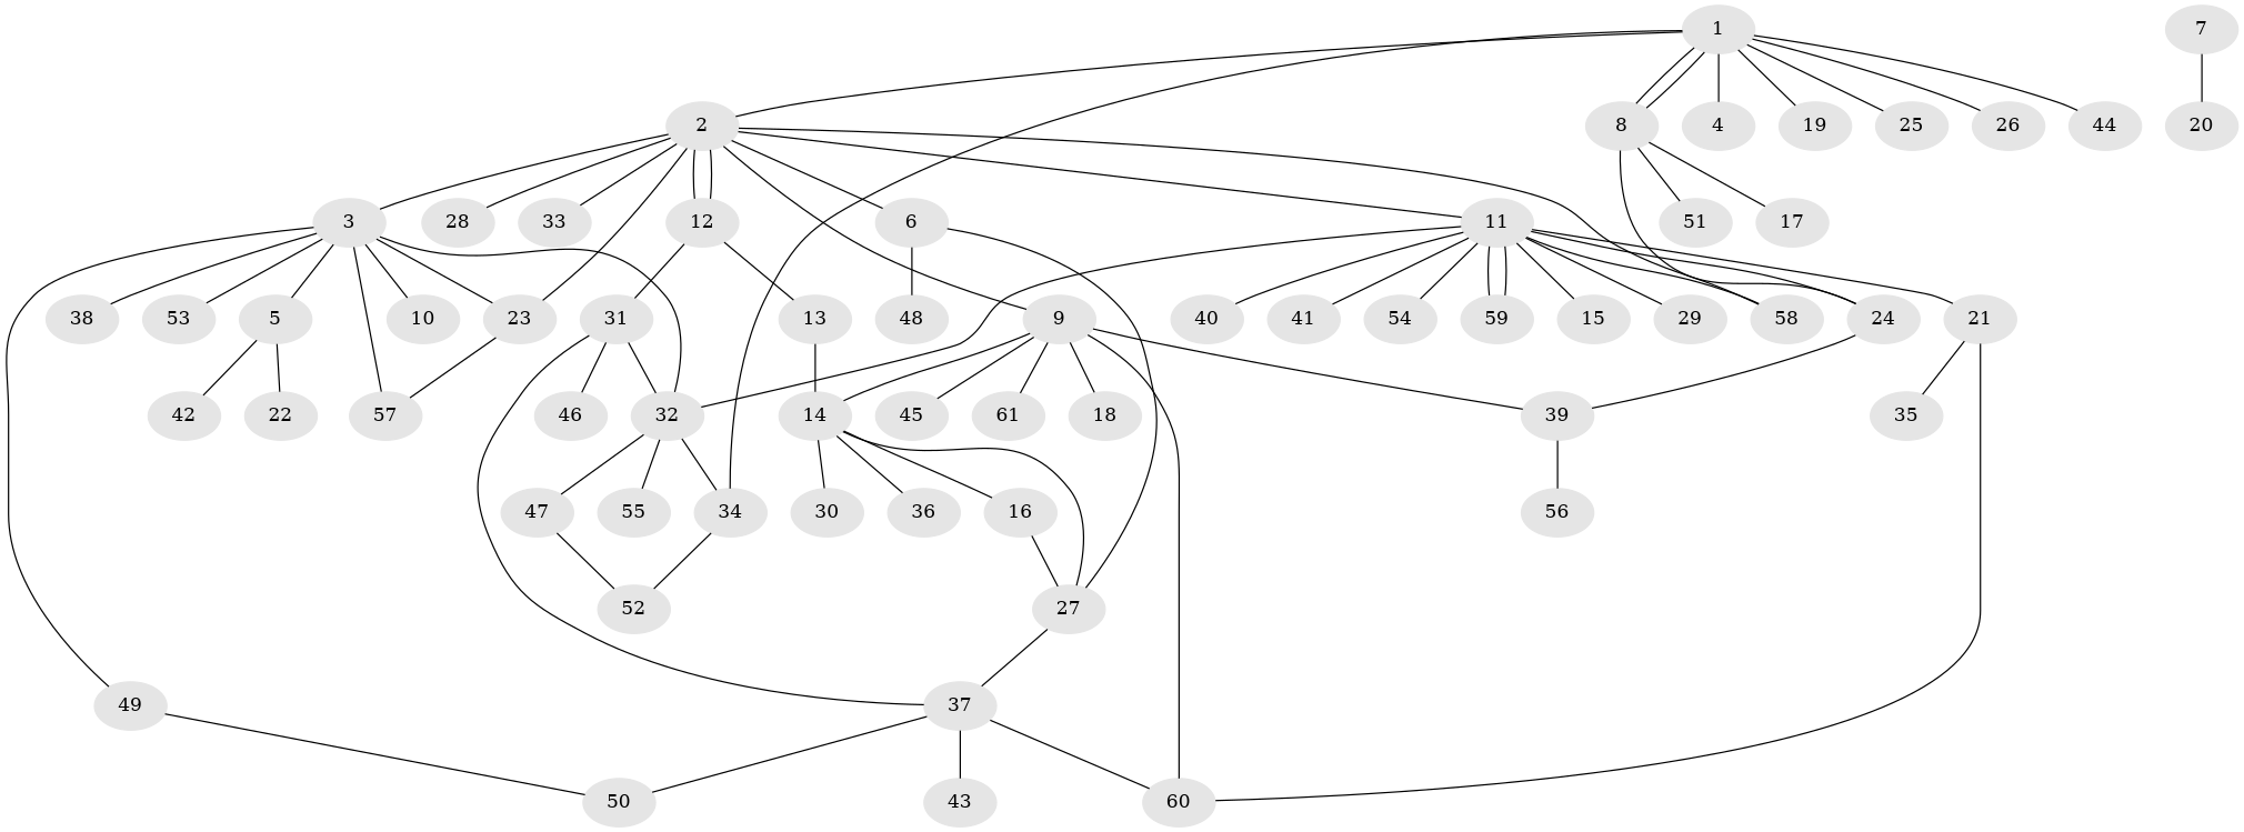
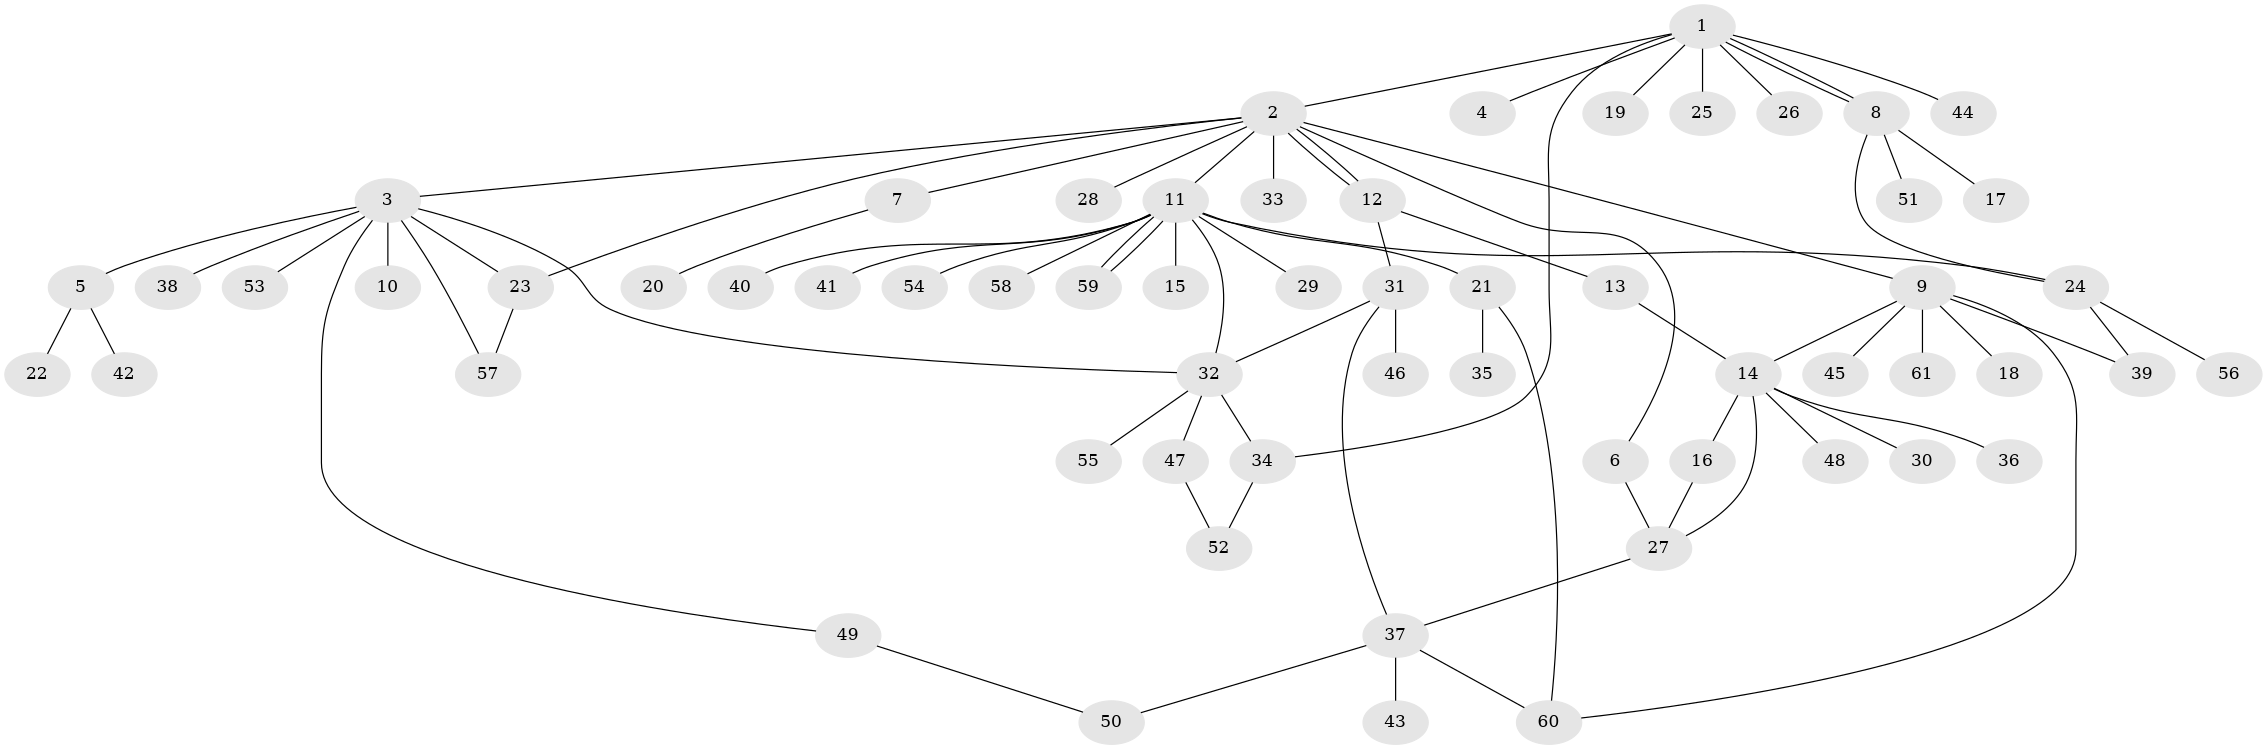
  graph {
    fontname="DejaVu Serif"
    node [color=gray90 fontname="DejaVu Serif" style=filled]
    edge [fontname="DejaVu Serif"]
    1
    2
    4
    8
    19
    25
    26
    34
    44
    3
    6
    7
    9
    11
    12
    23
    28
    33
    17
    24
    51
    52
    5
    10
    32
    38
    49
    53
    57
    27
    20
    14
    18
    39
    45
    60
    61
    15
    21
    29
    40
    41
    54
    58
    59
    13
    31
    22
    42
    47
    55
    50
    37
    56
    16
    30
    36
    48
    35
    46
    43
    1 -- 2
    1 -- 4
    1 -- 8
    1 -- 8
    1 -- 19
    1 -- 25
    1 -- 26
    1 -- 34
    1 -- 44
    2 -- 3
    2 -- 6
-   2 -- 58
+   2 -- 7
    2 -- 9
    2 -- 11
    2 -- 12
    2 -- 12
    2 -- 23
    2 -- 28
    2 -- 33
    8 -- 17
    8 -- 24
    8 -- 51
    34 -- 52
    3 -- 23
    3 -- 5
    3 -- 10
    3 -- 32
    3 -- 38
    3 -- 49
    3 -- 53
    3 -- 57
    6 -- 27
    7 -- 20
    9 -- 14
    9 -- 18
    9 -- 39
    9 -- 45
    9 -- 60
    9 -- 61
    11 -- 24
    11 -- 32
    11 -- 15
    11 -- 21
    11 -- 29
    11 -- 40
    11 -- 41
    11 -- 54
    11 -- 58
    11 -- 59
    11 -- 59
    12 -- 13
    12 -- 31
    23 -- 57
    24 -- 39
-   39 -- 56
+   24 -- 56
    5 -- 22
    5 -- 42
    32 -- 34
    32 -- 47
    32 -- 55
    49 -- 50
    27 -- 37
    14 -- 27
    14 -- 16
    14 -- 30
    14 -- 36
-   6 -- 48
+   14 -- 48
    21 -- 60
    21 -- 35
    13 -- 14
    31 -- 32
    31 -- 37
    31 -- 46
    47 -- 52
    37 -- 60
    37 -- 50
    37 -- 43
    16 -- 27
  }
